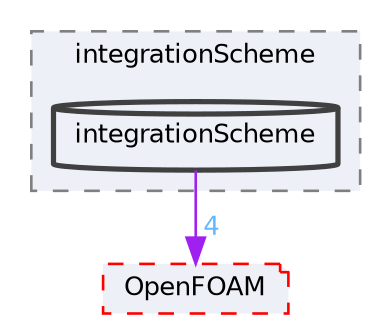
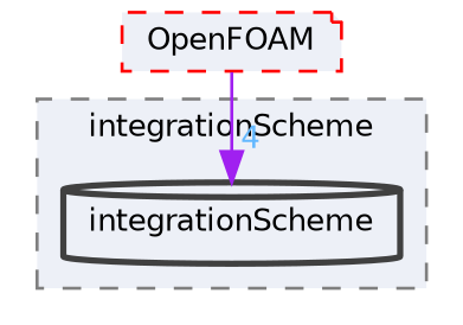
  digraph {
    compound=true
    node [fillcolor="#edf0f7" fontname=Helvetica fontsize=10]
    n1 [color=grey25 height=0.2 label=integrationScheme shape=cylinder style="filled,bold" width=0.4]
    n2 [color=red height=0.2 label=OpenFOAM shape=note style="filled,dashed" width=0.4]
    subgraph cluster_1 {
      bgcolor="#edf0f7"
      fontname=Helvetica
      fontsize=10
      label=integrationScheme
      pencolor=grey50
      style="filled,dashed"
      n1
    }
-   n1 -> n2 [color=purple fontcolor=steelblue1 fontname=Helvetica fontsize=10 headlabel=4 labeldistance=1.5 labelfontname=Helvetica labelfontsize=10]
+   n2 -> n1 [color=purple fontcolor=steelblue1 fontname=Helvetica fontsize=10 headlabel=4 labeldistance=1.5 labelfontname=Helvetica labelfontsize=10]
  }
